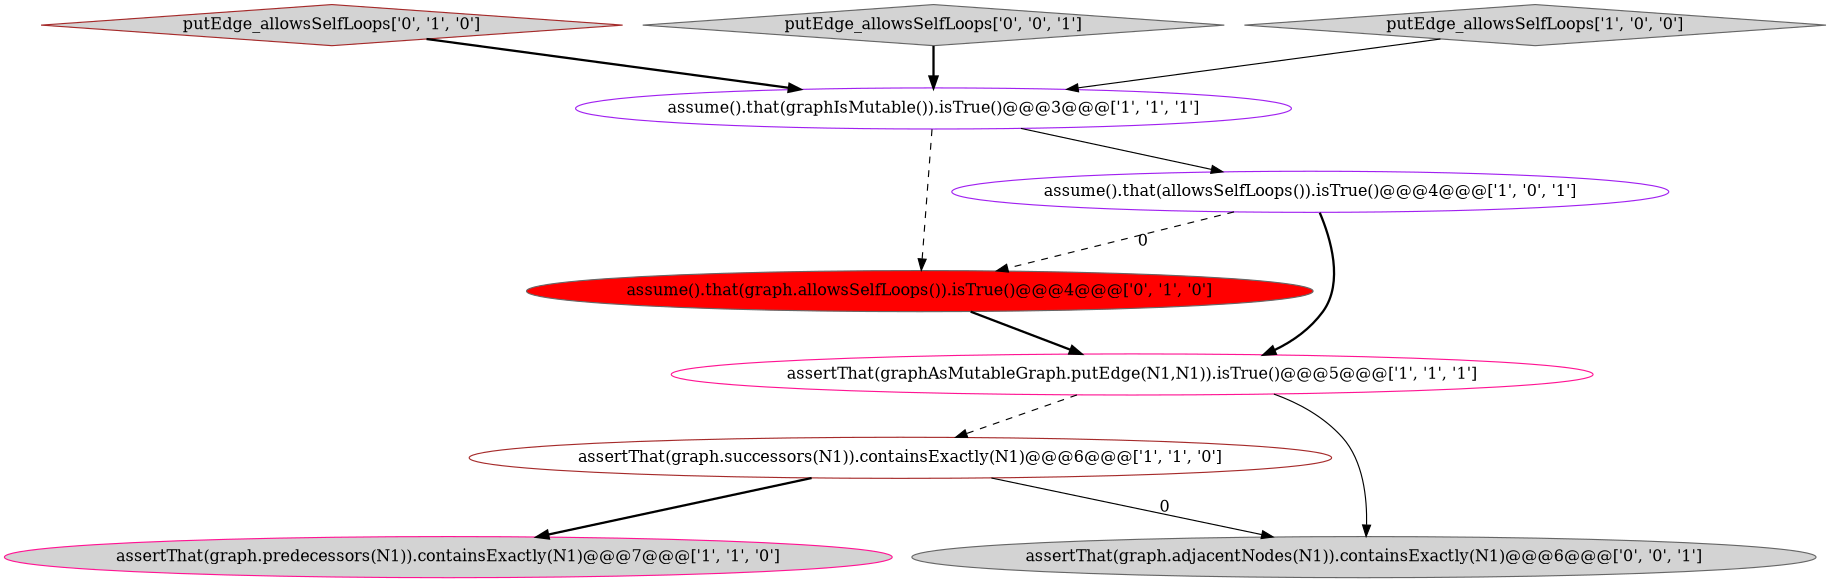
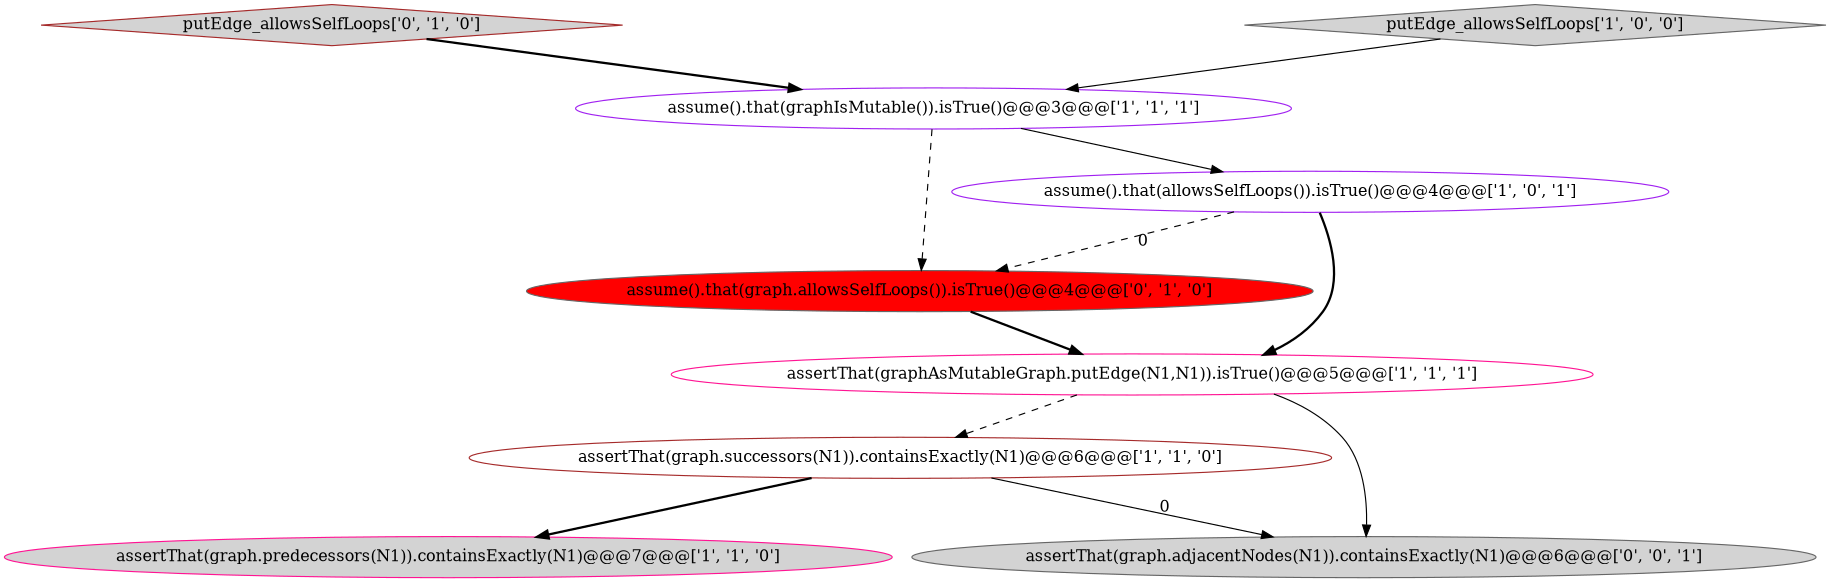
  digraph {
    node [fillcolor=lightgray shape=ellipse style=filled color=gray40]
    edge [style=bold]
    n1 [fillcolor=white label="assertThat(graph.successors(N1)).containsExactly(N1)@@@6@@@['1', '1', '0']" color=brown]
    n2 [label="assertThat(graph.adjacentNodes(N1)).containsExactly(N1)@@@6@@@['0', '0', '1']"]
    n3 [label="assertThat(graph.predecessors(N1)).containsExactly(N1)@@@7@@@['1', '1', '0']" color=deeppink]
    n4 [label="putEdge_allowsSelfLoops['0', '1', '0']" shape=diamond color=brown]
    n5 [fillcolor=white label="assume().that(graphIsMutable()).isTrue()@@@3@@@['1', '1', '1']" color=purple]
    n6 [fillcolor=white label="assertThat(graphAsMutableGraph.putEdge(N1,N1)).isTrue()@@@5@@@['1', '1', '1']" color=deeppink]
-   n7 [label="putEdge_allowsSelfLoops['0', '0', '1']" shape=diamond]
    n8 [fillcolor=red label="assume().that(graph.allowsSelfLoops()).isTrue()@@@4@@@['0', '1', '0']"]
    n9 [label="putEdge_allowsSelfLoops['1', '0', '0']" shape=diamond]
    n10 [fillcolor=white label="assume().that(allowsSelfLoops()).isTrue()@@@4@@@['1', '0', '1']" color=purple]
    n1 -> n2 [label=0 style=solid]
    n1 -> n3
    n4 -> n5
    n5 -> n8 [style=dashed]
    n5 -> n10 [style=solid]
    n6 -> n1 [style=dashed]
    n6 -> n2 [style=solid]
-   n7 -> n5
    n8 -> n6
    n9 -> n5 [style=solid]
    n10 -> n6
    n10 -> n8 [label=0 style=dashed]
  }
